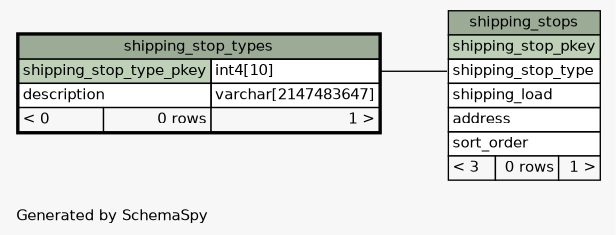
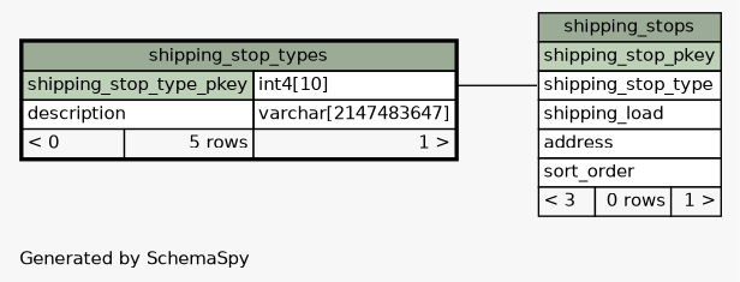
  digraph {
    bgcolor="#f7f7f7"
    fontname=Helvetica
    fontsize=11
    label="\nGenerated by SchemaSpy"
    labeljust=l
    nodesep=0.18
    rankdir=RL
    ranksep=0.46
    node [fontname=Helvetica fontsize=11 shape=plaintext]
    n1 [label=<     <TABLE BORDER="0" CELLBORDER="1" CELLSPACING="0" BGCOLOR="#ffffff">       <TR><TD COLSPAN="3" BGCOLOR="#9bab96" ALIGN="CENTER">shipping_stops</TD></TR>       <TR><TD PORT="shipping_stop_pkey" COLSPAN="3" BGCOLOR="#bed1b8" ALIGN="LEFT">shipping_stop_pkey</TD></TR>       <TR><TD PORT="shipping_stop_type" COLSPAN="3" ALIGN="LEFT">shipping_stop_type</TD></TR>       <TR><TD PORT="shipping_load" COLSPAN="3" ALIGN="LEFT">shipping_load</TD></TR>       <TR><TD PORT="address" COLSPAN="3" ALIGN="LEFT">address</TD></TR>       <TR><TD PORT="sort_order" COLSPAN="3" ALIGN="LEFT">sort_order</TD></TR>       <TR><TD ALIGN="LEFT" BGCOLOR="#f7f7f7">&lt; 3</TD><TD ALIGN="RIGHT" BGCOLOR="#f7f7f7">0 rows</TD><TD ALIGN="RIGHT" BGCOLOR="#f7f7f7">1 &gt;</TD></TR>     </TABLE>>]
-   n2 [label=<     <TABLE BORDER="2" CELLBORDER="1" CELLSPACING="0" BGCOLOR="#ffffff">       <TR><TD COLSPAN="3" BGCOLOR="#9bab96" ALIGN="CENTER">shipping_stop_types</TD></TR>       <TR><TD PORT="shipping_stop_type_pkey" COLSPAN="2" BGCOLOR="#bed1b8" ALIGN="LEFT">shipping_stop_type_pkey</TD><TD PORT="shipping_stop_type_pkey.type" ALIGN="LEFT">int4[10]</TD></TR>       <TR><TD PORT="description" COLSPAN="2" ALIGN="LEFT">description</TD><TD PORT="description.type" ALIGN="LEFT">varchar[2147483647]</TD></TR>       <TR><TD ALIGN="LEFT" BGCOLOR="#f7f7f7">&lt; 0</TD><TD ALIGN="RIGHT" BGCOLOR="#f7f7f7">0 rows</TD><TD ALIGN="RIGHT" BGCOLOR="#f7f7f7">1 &gt;</TD></TR>     </TABLE>>]
+   n2 [label=<     <TABLE BORDER="2" CELLBORDER="1" CELLSPACING="0" BGCOLOR="#ffffff">       <TR><TD COLSPAN="3" BGCOLOR="#9bab96" ALIGN="CENTER">shipping_stop_types</TD></TR>       <TR><TD PORT="shipping_stop_type_pkey" COLSPAN="2" BGCOLOR="#bed1b8" ALIGN="LEFT">shipping_stop_type_pkey</TD><TD PORT="shipping_stop_type_pkey.type" ALIGN="LEFT">int4[10]</TD></TR>       <TR><TD PORT="description" COLSPAN="2" ALIGN="LEFT">description</TD><TD PORT="description.type" ALIGN="LEFT">varchar[2147483647]</TD></TR>       <TR><TD ALIGN="LEFT" BGCOLOR="#f7f7f7">&lt; 0</TD><TD ALIGN="RIGHT" BGCOLOR="#f7f7f7">5 rows</TD><TD ALIGN="RIGHT" BGCOLOR="#f7f7f7">1 &gt;</TD></TR>     </TABLE>>]
    n1 -> n2 [arrowhead=none arrowsize=0.8 arrowtail=crowodot headport="shipping_stop_type_pkey.type:e" tailport="shipping_stop_type:w"]
  }
